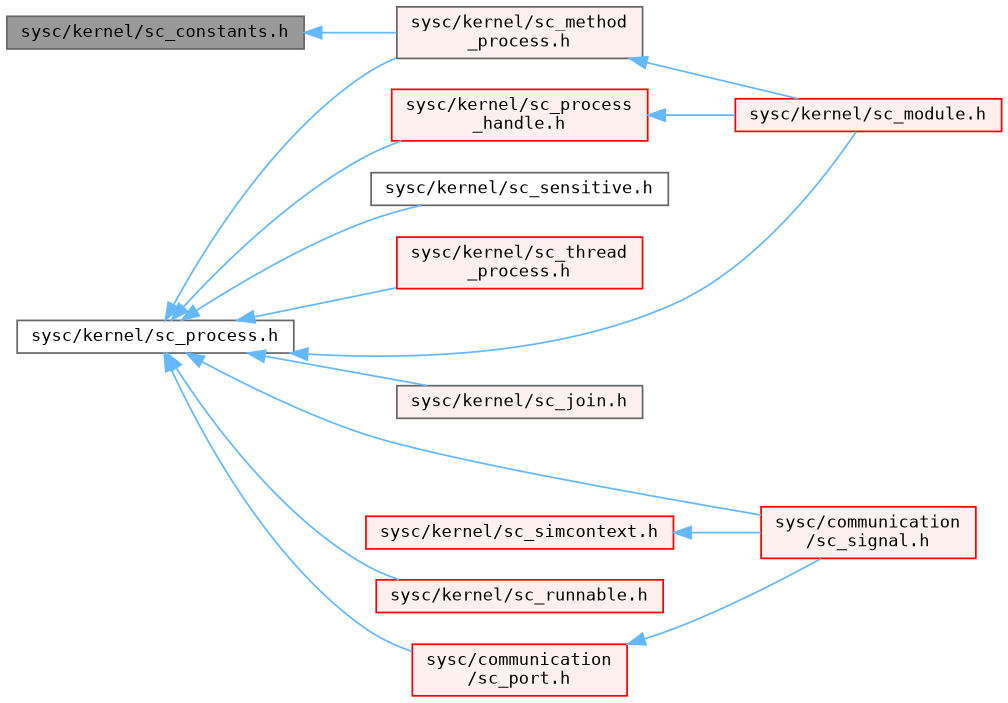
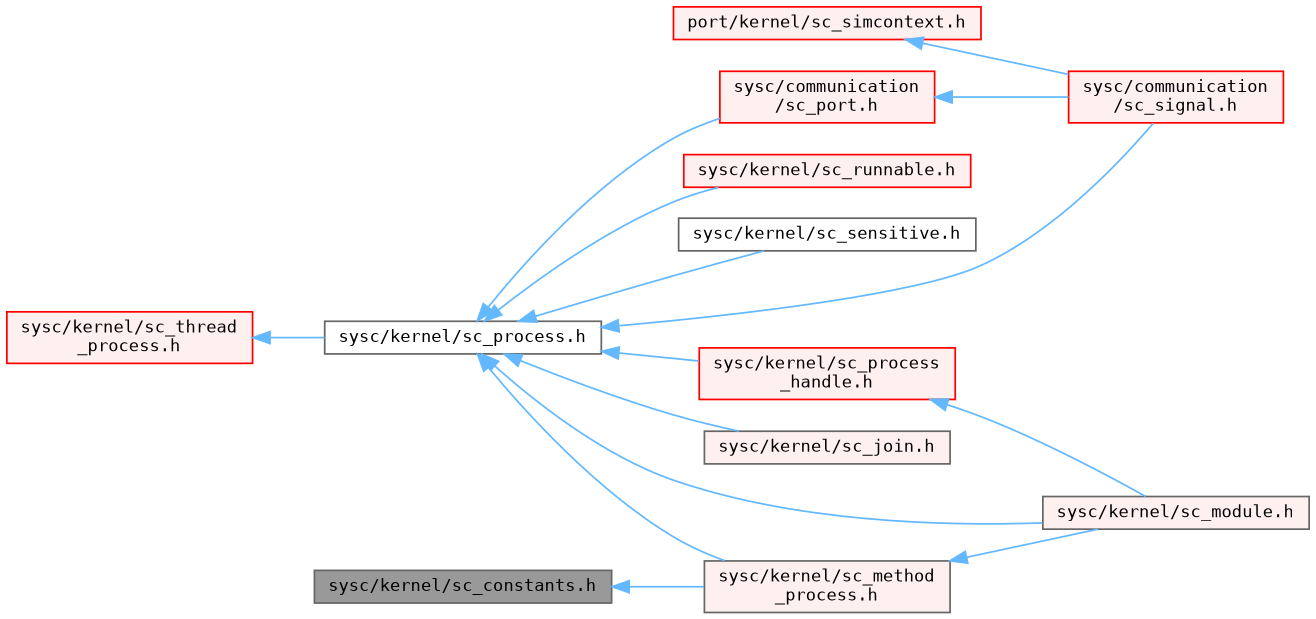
  digraph {
    fontname="DejaVu Sans Mono"
    rankdir=LR
    node [color=red fillcolor="#FFF0F0" fontname="DejaVu Sans Mono" fontsize=10 shape=box style=filled]
    edge [color=steelblue1 dir=back fontname="DejaVu Sans Mono" fontsize=10 labelfontname=FreeSans labelfontsize=10 style=solid]
    n1 [color=gray40 fillcolor=grey60 fontcolor=black height=0.2 label="sysc/kernel/sc_constants.h" width=0.4]
    n2 [color=grey40 height=0.2 label="sysc/kernel/sc_method\l_process.h" width=0.4]
    n3 [color=grey40 fillcolor=white height=0.2 label="sysc/kernel/sc_process.h" width=0.4]
    n4 [height=0.2 label="sysc/communication\l/sc_port.h" width=0.4]
    n5 [height=0.2 label="sysc/communication\l/sc_signal.h" width=0.4]
    n6 [color=grey40 height=0.2 label="sysc/kernel/sc_join.h" width=0.4]
-   n7 [height=0.2 label="sysc/kernel/sc_module.h" width=0.4]
+   n7 [color=grey40 height=0.2 label="sysc/kernel/sc_module.h" width=0.4]
    n8 [height=0.2 label="sysc/kernel/sc_process\l_handle.h" width=0.4]
    n9 [height=0.2 label="sysc/kernel/sc_runnable.h" width=0.4]
    n10 [color=grey40 fillcolor=white height=0.2 label="sysc/kernel/sc_sensitive.h" width=0.4]
    n11 [height=0.2 label="sysc/kernel/sc_thread\l_process.h" width=0.4]
-   n12 [height=0.2 label="sysc/kernel/sc_simcontext.h" width=0.4]
+   n12 [height=0.2 label="port/kernel/sc_simcontext.h" width=0.4]
    n1 -> n2
    n2 -> n7
    n3 -> n2
    n3 -> n4
    n3 -> n5
    n3 -> n6
    n3 -> n7
    n3 -> n8
    n3 -> n9
    n3 -> n10
-   n3 -> n11
+   n11 -> n3
    n4 -> n5
    n8 -> n7
    n12 -> n5
  }
